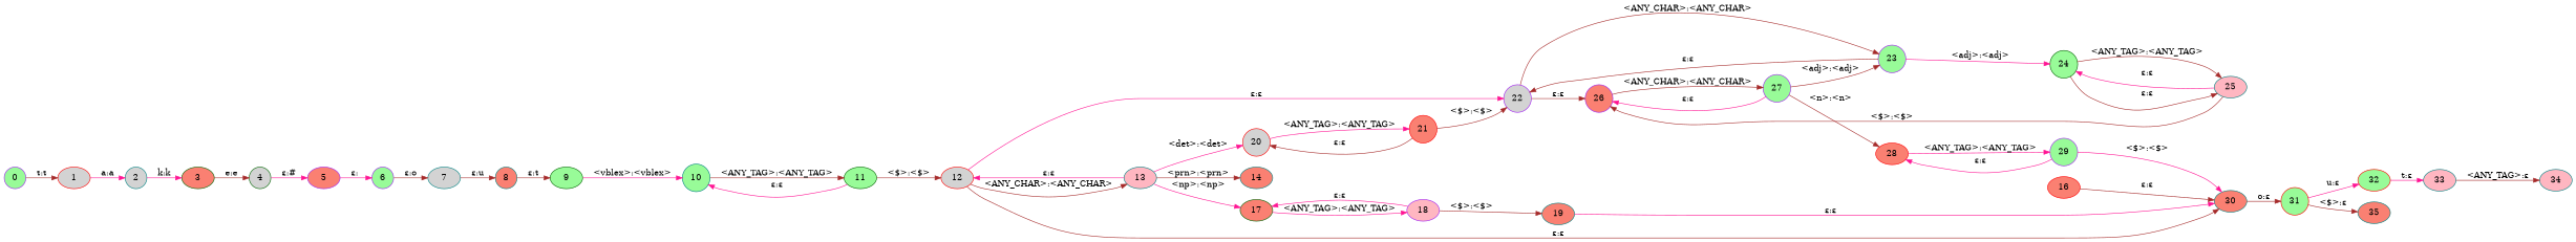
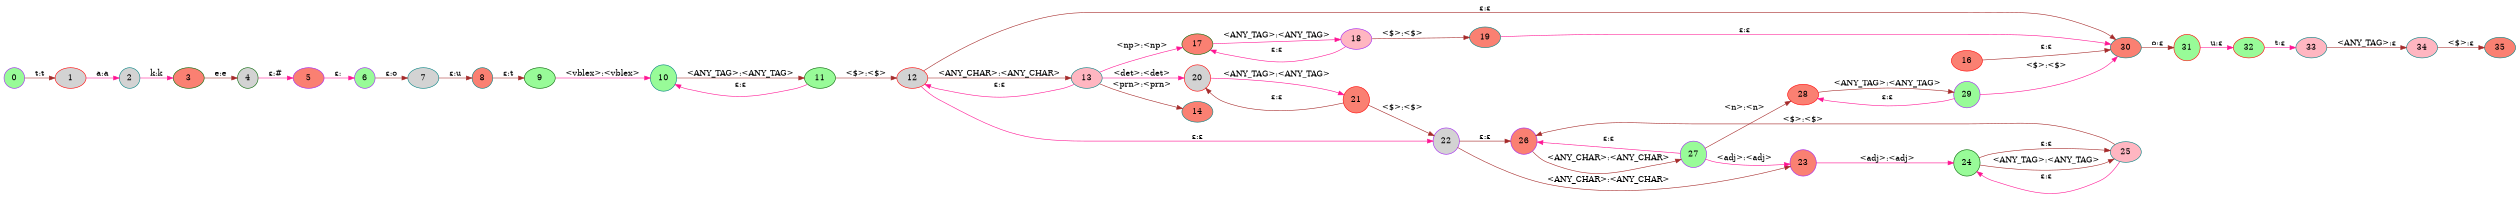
  digraph {
    rankdir=LR
    node [color=teal fillcolor=salmon shape=ellipse style=filled]
    edge [color=brown]
    0 [color=purple fillcolor=palegreen shape=circle]
    1 [color=red fillcolor=lightgrey]
    2 [fillcolor=lightgrey shape=circle]
    3 [color=darkgreen]
    4 [color=darkgreen fillcolor=lightgrey shape=circle]
    5 [color=purple]
    6 [color=purple fillcolor=palegreen shape=circle]
    7 [fillcolor=lightgrey]
    8 [shape=circle]
    9 [color=darkgreen fillcolor=palegreen]
    10 [fillcolor=palegreen shape=circle]
    11 [color=darkgreen fillcolor=palegreen]
    12 [color=red fillcolor=lightgrey]
    30
    22 [color=purple fillcolor=lightgrey shape=circle]
    13 [fillcolor=lightpink]
    31 [color=red fillcolor=palegreen shape=circle]
    26 [color=purple shape=circle]
-   23 [color=purple fillcolor=palegreen shape=circle]
+   23 [color=purple shape=circle]
    14
    17 [color=darkgreen]
    20 [color=red fillcolor=lightgrey shape=circle]
    32 [color=red fillcolor=palegreen]
    27 [color=purple fillcolor=palegreen shape=circle]
    24 [color=darkgreen fillcolor=palegreen shape=circle]
    18 [color=purple fillcolor=lightpink]
    21 [color=red shape=circle]
    19
    16 [color=red]
    28 [color=red]
    25 [fillcolor=lightpink]
    29 [color=purple fillcolor=palegreen shape=circle]
    33 [fillcolor=lightpink]
    34 [fillcolor=lightpink]
    35 [style="double,filled"]
    0 -> 1 [label="t:t"]
    1 -> 2 [color=deeppink label="a:a"]
    2 -> 3 [color=deeppink label="k:k"]
    3 -> 4 [label="e:e"]
    4 -> 5 [color=deeppink label="ε:#"]
    5 -> 6 [color=deeppink label="ε: "]
    6 -> 7 [label="ε:o"]
    7 -> 8 [label="ε:u"]
    8 -> 9 [label="ε:t"]
    9 -> 10 [color=deeppink label="<vblex>:<vblex>"]
    10 -> 11 [label="<ANY_TAG>:<ANY_TAG>"]
    11 -> 10 [color=deeppink label="ε:ε"]
    11 -> 12 [label="<$>:<$>"]
    12 -> 30 [label="ε:ε"]
    12 -> 22 [color=deeppink label="ε:ε"]
    12 -> 13 [label="<ANY_CHAR>:<ANY_CHAR>"]
    30 -> 31 [label="o:ε"]
    22 -> 26 [label="ε:ε"]
    22 -> 23 [label="<ANY_CHAR>:<ANY_CHAR>"]
    13 -> 12 [color=deeppink label="ε:ε"]
    13 -> 14 [label="<prn>:<prn>"]
    13 -> 17 [color=deeppink label="<np>:<np>"]
    13 -> 20 [color=deeppink label="<det>:<det>"]
    31 -> 32 [color=deeppink label="u:ε"]
    26 -> 27 [label="<ANY_CHAR>:<ANY_CHAR>"]
-   23 -> 22 [label="ε:ε"]
    23 -> 24 [color=deeppink label="<adj>:<adj>"]
    17 -> 18 [color=deeppink label="<ANY_TAG>:<ANY_TAG>"]
    20 -> 21 [color=deeppink label="<ANY_TAG>:<ANY_TAG>"]
    32 -> 33 [color=deeppink label="t:ε"]
    27 -> 26 [color=deeppink label="ε:ε"]
-   27 -> 23 [label="<adj>:<adj>"]
+   27 -> 23 [color=deeppink label="<adj>:<adj>"]
    27 -> 28 [label="<n>:<n>"]
    24 -> 25 [label="ε:ε"]
    24 -> 25 [label="<ANY_TAG>:<ANY_TAG>"]
    18 -> 17 [color=deeppink label="ε:ε"]
    18 -> 19 [label="<$>:<$>"]
    21 -> 22 [label="<$>:<$>"]
    21 -> 20 [label="ε:ε"]
    19 -> 30 [color=deeppink label="ε:ε"]
    16 -> 30 [label="ε:ε"]
-   28 -> 29 [color=deeppink label="<ANY_TAG>:<ANY_TAG>"]
+   28 -> 29 [label="<ANY_TAG>:<ANY_TAG>"]
    25 -> 26 [label="<$>:<$>"]
    25 -> 24 [color=deeppink label="ε:ε"]
    29 -> 30 [color=deeppink label="<$>:<$>"]
    29 -> 28 [color=deeppink label="ε:ε"]
    33 -> 34 [label="<ANY_TAG>:ε"]
-   31 -> 35 [label="<$>:ε"]
+   34 -> 35 [label="<$>:ε"]
  }
